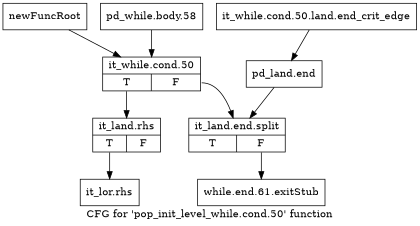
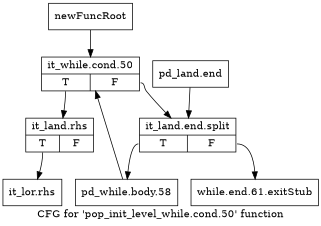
  digraph {
    label="CFG for 'pop_init_level_while.cond.50' function"
    node [shape=record]
    n1 [label="{newFuncRoot}"]
    n2 [label="{it_while.cond.50|{<s0>T|<s1>F}}"]
    n3 [label="{it_land.rhs|{<s0>T|<s1>F}}"]
    n4 [label="{it_land.end.split|{<s0>T|<s1>F}}"]
    n5 [label="{it_lor.rhs}"]
-   n6 [label="{it_while.cond.50.land.end_crit_edge}"]
    n7 [label="{pd_land.end}"]
    n8 [label="{while.end.61.exitStub}"]
    n9 [label="{pd_while.body.58}"]
    n1 -> n2
    n2 -> n3 [tailport=s0]
    n2 -> n4 [tailport=s1]
    n3 -> n5 [tailport=s0]
    n4 -> n8 [tailport=s1]
-   n6 -> n7
+   n4 -> n9 [tailport=s0]
    n7 -> n4
    n9 -> n2
  }
